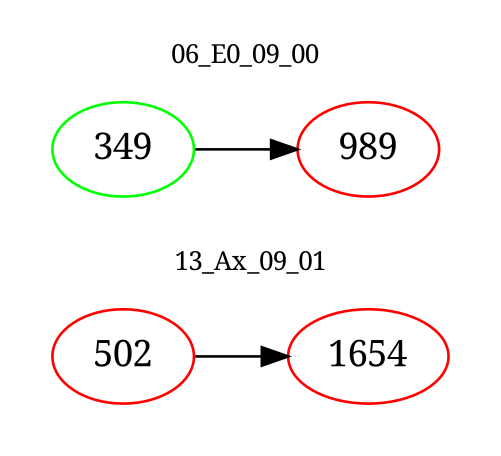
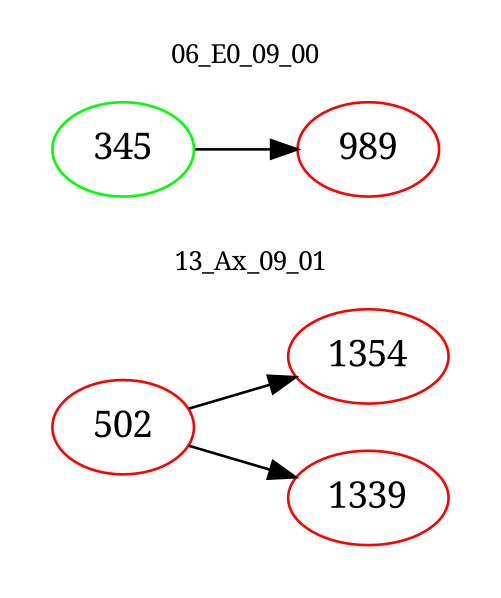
  digraph {
    fontname="Noto Serif"
    rankdir=LR
    node [color=red fontname="Noto Serif"]
    edge [color=black fontname="Noto Serif"]
    n1 [label=502]
-   n3 [label=1654]
-   n4 [color=green label=349]
+   n2 [label=1339]
+   n3 [label=1354]
+   n4 [color=green label=345]
    n5 [label=989]
    subgraph cluster_1 {
      color=white
      fontsize=10
      label="13_Ax_09_01"
      n1
+     n2
      n3
    }
    subgraph cluster_2 {
      color=white
      fontsize=10
      label="06_E0_09_00"
      n4
      n5
    }
+   n1 -> n2
    n1 -> n3
    n4 -> n5
  }
